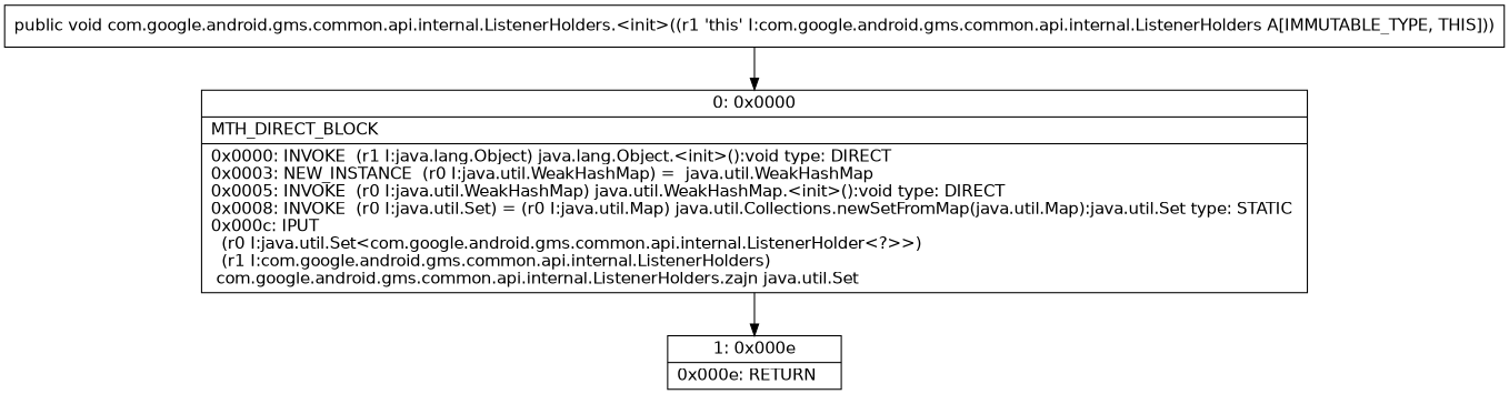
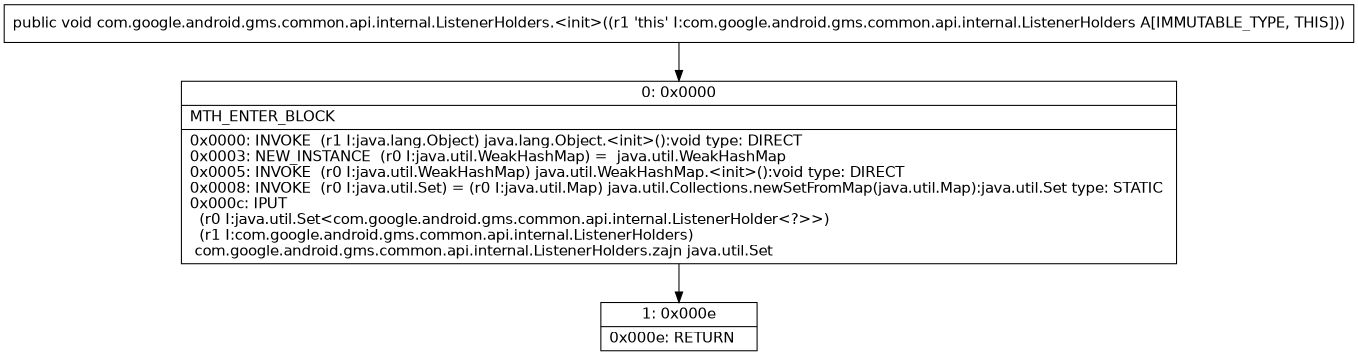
  digraph {
    fontname="DejaVu Sans"
    node [shape=record fontname="DejaVu Sans"]
    edge [fontname="DejaVu Sans"]
-   n1 [label="{0\:\ 0x0000|MTH_DIRECT_BLOCK\l|0x0000: INVOKE  (r1 I:java.lang.Object) java.lang.Object.\<init\>():void type: DIRECT \l0x0003: NEW_INSTANCE  (r0 I:java.util.WeakHashMap) =  java.util.WeakHashMap \l0x0005: INVOKE  (r0 I:java.util.WeakHashMap) java.util.WeakHashMap.\<init\>():void type: DIRECT \l0x0008: INVOKE  (r0 I:java.util.Set) = (r0 I:java.util.Map) java.util.Collections.newSetFromMap(java.util.Map):java.util.Set type: STATIC \l0x000c: IPUT  \l  (r0 I:java.util.Set\<com.google.android.gms.common.api.internal.ListenerHolder\<?\>\>)\l  (r1 I:com.google.android.gms.common.api.internal.ListenerHolders)\l com.google.android.gms.common.api.internal.ListenerHolders.zajn java.util.Set \l}"]
+   n1 [label="{0\:\ 0x0000|MTH_ENTER_BLOCK\l|0x0000: INVOKE  (r1 I:java.lang.Object) java.lang.Object.\<init\>():void type: DIRECT \l0x0003: NEW_INSTANCE  (r0 I:java.util.WeakHashMap) =  java.util.WeakHashMap \l0x0005: INVOKE  (r0 I:java.util.WeakHashMap) java.util.WeakHashMap.\<init\>():void type: DIRECT \l0x0008: INVOKE  (r0 I:java.util.Set) = (r0 I:java.util.Map) java.util.Collections.newSetFromMap(java.util.Map):java.util.Set type: STATIC \l0x000c: IPUT  \l  (r0 I:java.util.Set\<com.google.android.gms.common.api.internal.ListenerHolder\<?\>\>)\l  (r1 I:com.google.android.gms.common.api.internal.ListenerHolders)\l com.google.android.gms.common.api.internal.ListenerHolders.zajn java.util.Set \l}"]
    n2 [label="{1\:\ 0x000e|0x000e: RETURN   \l}"]
    n3 [label="{public void com.google.android.gms.common.api.internal.ListenerHolders.\<init\>((r1 'this' I:com.google.android.gms.common.api.internal.ListenerHolders A[IMMUTABLE_TYPE, THIS])) }"]
    n1 -> n2
    n3 -> n1
  }
